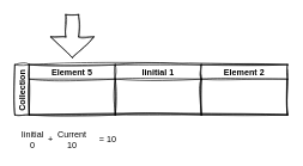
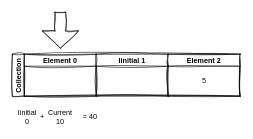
  <mxCell id="0" />
  <mxCell id="1" parent="0" />
  <mxCell id="2" value="Collection" style="swimlane;childLayout=stackLayout;resizeParent=1;resizeParentMax=0;startSize=20;horizontal=0;horizontalStack=1;collapsible=0;sketch=1;curveFitting=1;jiggle=2;" vertex="1" parent="1"><mxGeometry x="20" y="90" width="380" height="70" as="geometry" /></mxCell>
- <mxCell id="3" value="Element 5" style="swimlane;startSize=20;collapsible=0;sketch=1;curveFitting=1;jiggle=2;" vertex="1" parent="2"><mxGeometry x="20" width="120" height="70" as="geometry" /></mxCell>
+ <mxCell id="3" value="Element 0" style="swimlane;startSize=20;collapsible=0;sketch=1;curveFitting=1;jiggle=2;" vertex="1" parent="2"><mxGeometry x="20" width="120" height="70" as="geometry" /></mxCell>
  <mxCell id="4" value="Iinitial 1" style="swimlane;startSize=20;collapsible=0;sketch=1;curveFitting=1;jiggle=2;" vertex="1" parent="2"><mxGeometry x="140" width="120" height="70" as="geometry" /></mxCell>
  <mxCell id="5" value="Element 2" style="swimlane;startSize=20;collapsible=0;sketch=1;curveFitting=1;jiggle=2;" vertex="1" parent="2"><mxGeometry x="260" width="120" height="70" as="geometry" /></mxCell>
+ <mxCell id="6" value="5" style="text;html=1;align=center;verticalAlign=middle;resizable=0;points=[];autosize=1;strokeColor=none;fillColor=none;sketch=1;curveFitting=1;jiggle=2;" vertex="1" parent="5"><mxGeometry x="45" y="30" width="30" height="30" as="geometry" /></mxCell>
  <mxCell id="7" value="" style="shape=singleArrow;direction=north;whiteSpace=wrap;html=1;arrowWidth=0.3;arrowSize=0.483;rotation=-180;sketch=1;curveFitting=1;jiggle=2;" vertex="1" parent="1"><mxGeometry x="70" y="20" width="60" height="60" as="geometry" /></mxCell>
  <mxCell id="8" value="&lt;div&gt;Iinitial&lt;/div&gt;&lt;div&gt;0&lt;/div&gt;" style="text;html=1;align=center;verticalAlign=middle;whiteSpace=wrap;rounded=0;sketch=1;curveFitting=1;jiggle=2;" vertex="1" parent="1"><mxGeometry x="20" y="180" width="50" height="30" as="geometry" /></mxCell>
  <mxCell id="9" value="Current&lt;div&gt;10&lt;/div&gt;" style="text;html=1;align=center;verticalAlign=middle;whiteSpace=wrap;rounded=0;sketch=1;curveFitting=1;jiggle=2;" vertex="1" parent="1"><mxGeometry x="70" y="180" width="60" height="30" as="geometry" /></mxCell>
  <mxCell id="10" value="+" style="text;html=1;align=center;verticalAlign=middle;whiteSpace=wrap;rounded=0;sketch=1;curveFitting=1;jiggle=2;" vertex="1" parent="1"><mxGeometry x="40" y="180" width="60" height="30" as="geometry" /></mxCell>
- <mxCell id="11" value="= 10" style="text;html=1;align=center;verticalAlign=middle;whiteSpace=wrap;rounded=0;sketch=1;curveFitting=1;jiggle=2;" vertex="1" parent="1"><mxGeometry x="120" y="180" width="60" height="30" as="geometry" /></mxCell>
+ <mxCell id="11" value="= 40" style="text;html=1;align=center;verticalAlign=middle;whiteSpace=wrap;rounded=0;sketch=1;curveFitting=1;jiggle=2;" vertex="1" parent="1"><mxGeometry x="120" y="180" width="60" height="30" as="geometry" /></mxCell>
